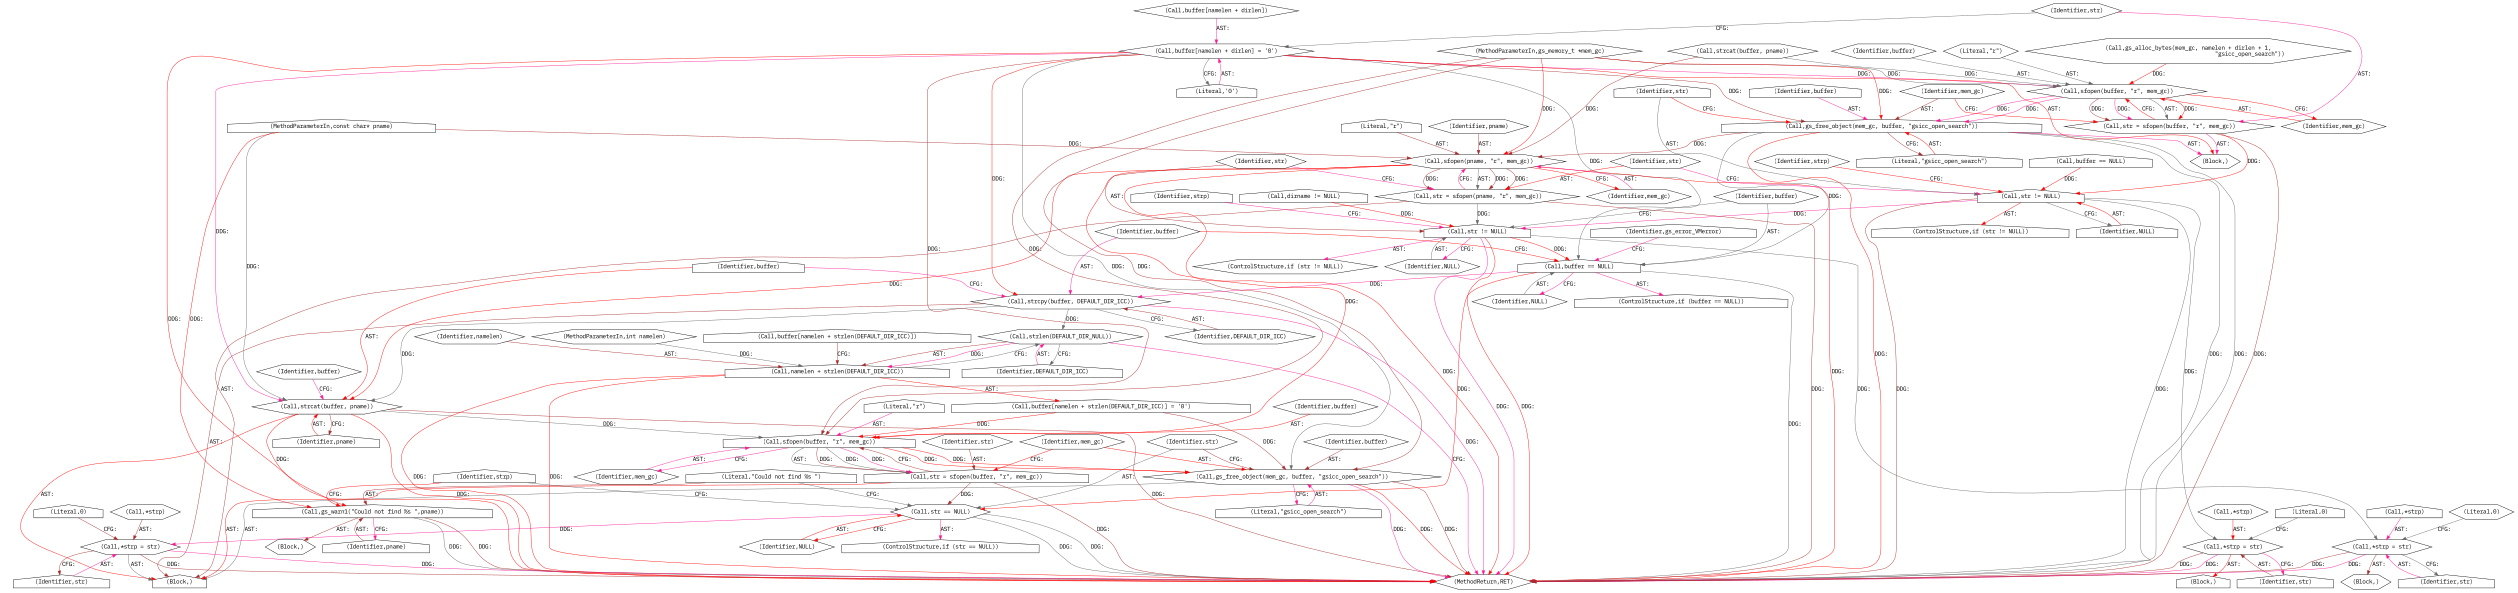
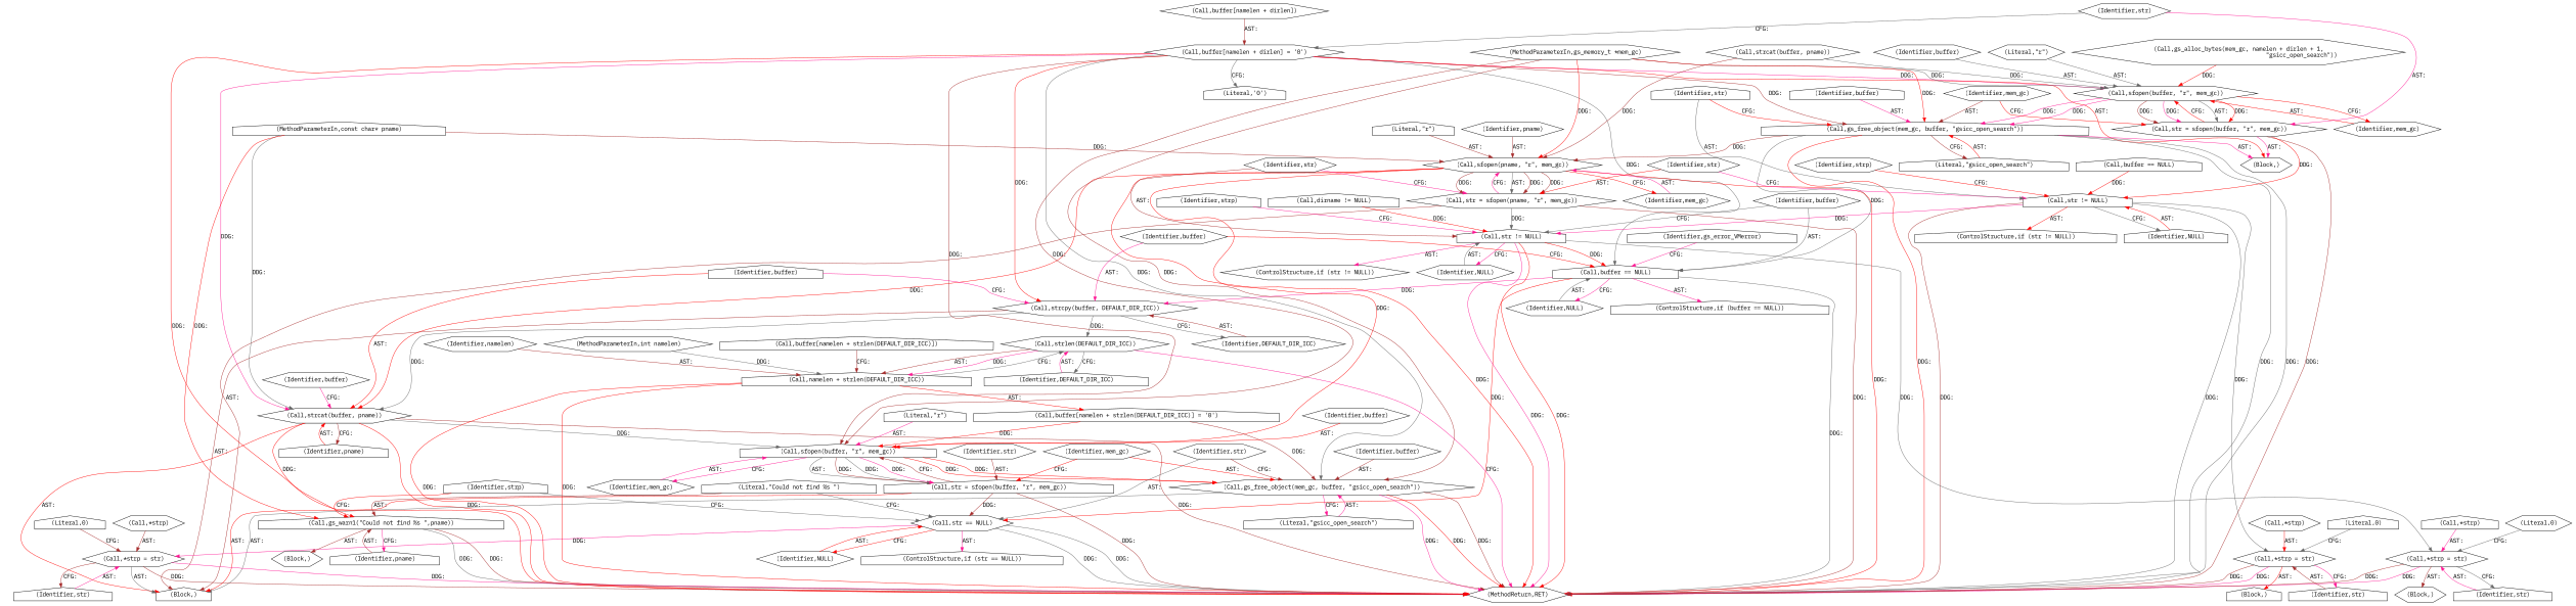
  digraph {
    fontname="IBM Plex Mono"
    node [fontname="IBM Plex Mono" shape=hexagon]
    edge [color=red fontname="IBM Plex Mono"]
    n1 [label="(Call,buffer[namelen + dirlen] = '\0')"]
    n2 [label="(Call,sfopen(buffer, \"r\", mem_gc))"]
    n3 [label="(Call,buffer == NULL)" shape=house]
    n4 [label="(Call,strcpy(buffer, DEFAULT_DIR_ICC))"]
    n5 [label="(Call,strcat(buffer, pname))"]
    n6 [label="(Call,sfopen(buffer, \"r\", mem_gc))" shape=house]
    n7 [label="(Call,gs_free_object(mem_gc, buffer, \"gsicc_open_search\"))"]
    n8 [label="(Call,gs_free_object(mem_gc, buffer, \"gsicc_open_search\"))" shape=house]
    n9 [label="(MethodReturn,RET)"]
    n10 [label="(Block,)"]
    n11 [label="(Literal,'\0')" shape=house]
    n12 [label="(Call,str = sfopen(buffer, \"r\", mem_gc))"]
    n13 [label="(Identifier,mem_gc)"]
    n14 [label="(Call,str == NULL)"]
    n15 [label="(Identifier,NULL)"]
    n16 [label="(ControlStructure,if (buffer == NULL))" shape=house]
-   n17 [label="(Call,strlen(DEFAULT_DIR_NULL))"]
+   n17 [label="(Call,strlen(DEFAULT_DIR_ICC))"]
    n18 [label="(Block,)" shape=house]
    n19 [label="(Identifier,DEFAULT_DIR_ICC)"]
    n20 [label="(Call,gs_warn1(\"Could not find %s \",pname))" shape=house]
    n21 [label="(Identifier,pname)" shape=house]
    n22 [label="(Call,str = sfopen(buffer, \"r\", mem_gc))" shape=house]
    n23 [label="(Identifier,mem_gc)"]
    n24 [label="(Literal,\"gsicc_open_search\")" shape=house]
    n25 [label="(Call,sfopen(pname, \"r\", mem_gc))"]
    n26 [label="(Literal,\"gsicc_open_search\")" shape=house]
    n27 [label="(Call,str != NULL)" shape=house]
    n28 [label="(Call,*strp = str)"]
    n29 [label="(Call,str != NULL)" shape=house]
    n30 [label="(Identifier,NULL)" shape=house]
    n31 [label="(ControlStructure,if (str != NULL))" shape=house]
    n32 [label="(Identifier,str)" shape=house]
    n33 [label="(Block,)" shape=house]
    n34 [label="(Call,*strp = str)"]
    n35 [label="(ControlStructure,if (str != NULL))"]
    n36 [label="(Identifier,NULL)"]
    n37 [label="(Identifier,str)" shape=house]
    n38 [label="(Block,)"]
    n39 [label="(Call,*strp = str)"]
    n40 [label="(ControlStructure,if (str == NULL))" shape=house]
    n41 [label="(Identifier,NULL)"]
    n42 [label="(Call,namelen + strlen(DEFAULT_DIR_ICC))" shape=house]
    n43 [label="(Identifier,DEFAULT_DIR_ICC)" shape=house]
    n44 [label="(Identifier,pname)" shape=house]
    n45 [label="(Block,)"]
    n46 [label="(Identifier,str)" shape=house]
    n47 [label="(Call,buffer[namelen + strlen(DEFAULT_DIR_ICC)] = '\0')" shape=house]
    n48 [label="(Call,buffer[namelen + strlen(DEFAULT_DIR_ICC)])" shape=house]
    n49 [label="(Call,str = sfopen(pname, \"r\", mem_gc))"]
    n50 [label="(Identifier,mem_gc)"]
    n51 [label="(Identifier,str)"]
    n52 [label="(Identifier,pname)"]
    n53 [label="(Call,*strp)"]
    n54 [label="(Identifier,buffer)"]
    n55 [label="(Identifier,buffer)"]
    n56 [label="(Identifier,str)"]
    n57 [label="(Identifier,str)"]
    n58 [label="(Identifier,buffer)"]
    n59 [label="(MethodParameterIn,const char* pname)" shape=house]
    n60 [label="(Call,dirname != NULL)" shape=house]
    n61 [label="(Call,buffer == NULL)" shape=house]
    n62 [label="(Identifier,buffer)"]
    n63 [label="(Call,buffer[namelen + dirlen])"]
    n64 [label="(Identifier,namelen)"]
    n65 [label="(Call,gs_alloc_bytes(mem_gc, namelen + dirlen + 1,\n                                     \"gsicc_open_search\"))"]
    n66 [label="(Identifier,buffer)"]
    n67 [label="(Literal,0)" shape=house]
    n68 [label="(Call,strcat(buffer, pname))"]
    n69 [label="(Identifier,str)"]
    n70 [label="(MethodParameterIn,gs_memory_t *mem_gc)"]
    n71 [label="(Literal,0)" shape=house]
    n72 [label="(Identifier,strp)"]
    n73 [label="(Identifier,str)"]
    n74 [label="(Identifier,str)" shape=house]
    n75 [label="(Identifier,strp)" shape=house]
    n76 [label="(Identifier,gs_error_VMerror)" shape=house]
    n77 [label="(Identifier,strp)" shape=house]
    n78 [label="(MethodParameterIn,int namelen)"]
    n79 [label="(Literal,0)"]
    n80 [label="(Literal,\"r\")"]
    n81 [label="(Literal,\"Could not find %s \")" shape=house]
    n82 [label="(Call,*strp)" shape=house]
    n83 [label="(Identifier,buffer)" shape=house]
    n84 [label="(Identifier,mem_gc)"]
    n85 [label="(Call,*strp)"]
    n86 [label="(Identifier,buffer)" shape=house]
    n87 [label="(Literal,\"r\")" shape=house]
    n88 [label="(Identifier,mem_gc)"]
    n89 [label="(Identifier,buffer)"]
    n90 [label="(Literal,\"r\")" shape=house]
    n1 -> n2 [color=deeppink label="DDG: "]
    n1 -> n3 [color=gray40 label="DDG: "]
    n1 -> n4 [label="DDG: "]
    n1 -> n5 [color=deeppink label="DDG: "]
    n1 -> n6 [color=brown label="DDG: "]
    n1 -> n7 [color=gray40 label="DDG: "]
    n1 -> n8 [color=brown label="DDG: "]
    n1 -> n9 [label="DDG: "]
    n1 -> n10 [label="AST: "]
    n1 -> n11 [color=gray40 label="CFG: "]
    n2 -> n8 [color=deeppink label="DDG: "]
    n2 -> n8 [color=deeppink label="DDG: "]
    n2 -> n12 [color=gray40 label="AST: "]
    n2 -> n12 [label="DDG: "]
    n2 -> n12 [color=brown label="DDG: "]
    n2 -> n12 [color=deeppink label="DDG: "]
    n2 -> n13 [label="CFG: "]
    n3 -> n4 [color=deeppink label="DDG: "]
    n3 -> n9 [color=gray40 label="DDG: "]
    n3 -> n14 [label="DDG: "]
    n3 -> n15 [color=deeppink label="CFG: "]
    n3 -> n16 [color=deeppink label="AST: "]
    n4 -> n5 [color=gray40 label="DDG: "]
-   n4 -> n9 [color=deeppink label="DDG: "]
    n4 -> n17 [color=gray40 label="DDG: "]
    n4 -> n18 [color=brown label="AST: "]
    n4 -> n19 [color=gray40 label="CFG: "]
    n5 -> n6 [color=gray40 label="DDG: "]
    n5 -> n9 [label="DDG: "]
    n5 -> n9 [color=brown label="DDG: "]
    n5 -> n18 [label="AST: "]
    n5 -> n20 [label="DDG: "]
    n5 -> n21 [color=brown label="CFG: "]
    n6 -> n7 [label="DDG: "]
    n6 -> n7 [label="DDG: "]
    n6 -> n22 [color=gray40 label="AST: "]
    n6 -> n22 [color=brown label="DDG: "]
    n6 -> n22 [color=gray40 label="DDG: "]
    n6 -> n22 [color=deeppink label="DDG: "]
    n6 -> n23 [color=deeppink label="CFG: "]
    n7 -> n9 [color=brown label="DDG: "]
    n7 -> n9 [color=deeppink label="DDG: "]
    n7 -> n9 [label="DDG: "]
    n7 -> n18 [color=gray40 label="AST: "]
    n7 -> n24 [color=deeppink label="CFG: "]
    n8 -> n3 [color=gray40 label="DDG: "]
    n8 -> n9 [label="DDG: "]
    n8 -> n9 [color=gray40 label="DDG: "]
    n8 -> n9 [color=gray40 label="DDG: "]
    n8 -> n10 [color=deeppink label="AST: "]
    n8 -> n25 [color=brown label="DDG: "]
    n8 -> n26 [color=brown label="CFG: "]
-   n11 -> n1 [color=deeppink label="AST: "]
    n12 -> n2 [label="CFG: "]
    n12 -> n9 [color=brown label="DDG: "]
    n12 -> n10 [color=deeppink label="AST: "]
    n12 -> n27 [label="DDG: "]
    n13 -> n2 [label="AST: "]
    n14 -> n9 [color=gray40 label="DDG: "]
    n14 -> n9 [color=gray40 label="DDG: "]
    n14 -> n39 [color=deeppink label="DDG: "]
    n14 -> n40 [color=deeppink label="AST: "]
    n14 -> n41 [label="CFG: "]
    n15 -> n3 [color=gray40 label="AST: "]
    n17 -> n9 [color=deeppink label="CFG: "]
    n17 -> n42 [color=brown label="AST: "]
    n17 -> n42 [color=deeppink label="DDG: "]
    n17 -> n43 [color=gray40 label="CFG: "]
    n19 -> n4 [color=brown label="AST: "]
    n20 -> n9 [color=brown label="DDG: "]
    n20 -> n9 [color=gray40 label="DDG: "]
    n20 -> n44 [color=deeppink label="CFG: "]
    n20 -> n45 [color=brown label="AST: "]
    n21 -> n5 [label="AST: "]
    n22 -> n6 [color=brown label="CFG: "]
    n22 -> n9 [color=brown label="DDG: "]
    n22 -> n14 [color=brown label="DDG: "]
    n22 -> n18 [label="AST: "]
    n23 -> n6 [color=deeppink label="AST: "]
    n24 -> n7 [color=deeppink label="AST: "]
    n25 -> n5 [label="DDG: "]
    n25 -> n6 [label="DDG: "]
    n25 -> n9 [label="DDG: "]
    n25 -> n9 [label="DDG: "]
    n25 -> n49 [color=gray40 label="AST: "]
    n25 -> n49 [color=brown label="DDG: "]
    n25 -> n49 [color=brown label="DDG: "]
    n25 -> n49 [color=brown label="DDG: "]
    n25 -> n50 [label="CFG: "]
    n26 -> n8 [label="AST: "]
    n27 -> n9 [color=brown label="DDG: "]
    n27 -> n9 [color=gray40 label="DDG: "]
    n27 -> n28 [color=gray40 label="DDG: "]
    n27 -> n29 [color=deeppink label="DDG: "]
    n27 -> n30 [color=gray40 label="CFG: "]
    n27 -> n31 [label="AST: "]
    n28 -> n9 [color=deeppink label="DDG: "]
    n28 -> n9 [color=brown label="DDG: "]
    n28 -> n32 [color=deeppink label="CFG: "]
    n28 -> n33 [label="AST: "]
    n29 -> n3 [label="DDG: "]
    n29 -> n9 [color=deeppink label="DDG: "]
    n29 -> n9 [label="DDG: "]
    n29 -> n34 [color=gray40 label="DDG: "]
    n29 -> n35 [color=deeppink label="AST: "]
    n29 -> n36 [color=deeppink label="CFG: "]
    n30 -> n27 [label="AST: "]
    n32 -> n28 [color=brown label="AST: "]
    n34 -> n9 [color=deeppink label="DDG: "]
    n34 -> n9 [color=brown label="DDG: "]
    n34 -> n37 [color=gray40 label="CFG: "]
    n34 -> n38 [color=brown label="AST: "]
    n36 -> n29 [color=gray40 label="AST: "]
    n37 -> n34 [color=deeppink label="AST: "]
    n39 -> n9 [color=brown label="DDG: "]
    n39 -> n9 [color=deeppink label="DDG: "]
    n39 -> n18 [color=gray40 label="AST: "]
    n39 -> n46 [color=brown label="CFG: "]
    n41 -> n14 [label="AST: "]
    n42 -> n9 [label="DDG: "]
    n42 -> n9 [label="DDG: "]
    n42 -> n17 [color=gray40 label="CFG: "]
    n42 -> n47 [label="AST: "]
    n43 -> n17 [color=deeppink label="AST: "]
    n44 -> n20 [color=brown label="AST: "]
    n46 -> n39 [color=deeppink label="AST: "]
    n47 -> n6 [label="DDG: "]
    n47 -> n7 [color=brown label="DDG: "]
    n48 -> n42 [color=brown label="CFG: "]
    n49 -> n9 [color=brown label="DDG: "]
    n49 -> n18 [color=brown label="AST: "]
    n49 -> n25 [color=deeppink label="CFG: "]
    n49 -> n29 [color=gray40 label="DDG: "]
    n50 -> n25 [color=deeppink label="AST: "]
    n51 -> n27 [color=deeppink label="CFG: "]
    n51 -> n49 [label="AST: "]
    n52 -> n25 [color=brown label="AST: "]
    n53 -> n28 [label="AST: "]
    n54 -> n3 [label="CFG: "]
    n54 -> n4 [color=deeppink label="AST: "]
    n55 -> n3 [color=gray40 label="AST: "]
    n55 -> n29 [color=gray40 label="CFG: "]
    n56 -> n22 [color=brown label="AST: "]
    n57 -> n29 [color=brown label="AST: "]
    n57 -> n49 [color=deeppink label="CFG: "]
    n58 -> n2 [color=gray40 label="AST: "]
    n59 -> n5 [color=gray40 label="DDG: "]
    n59 -> n20 [label="DDG: "]
    n59 -> n25 [color=brown label="DDG: "]
    n60 -> n29 [label="DDG: "]
    n61 -> n27 [label="DDG: "]
    n62 -> n7 [color=brown label="AST: "]
-   n63 -> n1 [color=deeppink label="AST: "]
+   n63 -> n1 [color=brown label="AST: "]
    n64 -> n42 [color=brown label="AST: "]
    n65 -> n2 [label="DDG: "]
    n66 -> n6 [label="AST: "]
    n67 -> n39 [color=brown label="CFG: "]
    n68 -> n2 [color=gray40 label="DDG: "]
    n68 -> n25 [color=brown label="DDG: "]
    n69 -> n1 [color=gray40 label="CFG: "]
    n69 -> n12 [color=deeppink label="AST: "]
    n70 -> n2 [color=gray40 label="DDG: "]
    n70 -> n6 [color=brown label="DDG: "]
    n70 -> n7 [color=brown label="DDG: "]
    n70 -> n8 [label="DDG: "]
    n70 -> n25 [label="DDG: "]
    n71 -> n28 [color=gray40 label="CFG: "]
    n72 -> n27 [label="CFG: "]
    n73 -> n7 [color=brown label="CFG: "]
    n73 -> n14 [color=gray40 label="AST: "]
    n74 -> n8 [label="CFG: "]
    n74 -> n27 [color=gray40 label="AST: "]
    n75 -> n29 [color=deeppink label="CFG: "]
    n76 -> n3 [color=deeppink label="CFG: "]
    n77 -> n14 [color=gray40 label="CFG: "]
    n77 -> n20 [label="CFG: "]
    n78 -> n42 [color=gray40 label="DDG: "]
    n79 -> n34 [color=gray40 label="CFG: "]
    n80 -> n2 [color=gray40 label="AST: "]
    n81 -> n14 [color=gray40 label="CFG: "]
    n81 -> n20 [color=brown label="AST: "]
    n82 -> n34 [color=deeppink label="AST: "]
    n83 -> n8 [color=deeppink label="AST: "]
    n84 -> n8 [color=brown label="AST: "]
    n84 -> n12 [label="CFG: "]
    n85 -> n39 [color=brown label="AST: "]
    n86 -> n4 [color=deeppink label="CFG: "]
    n86 -> n5 [label="AST: "]
    n87 -> n25 [color=brown label="AST: "]
    n88 -> n7 [label="AST: "]
    n88 -> n22 [label="CFG: "]
    n89 -> n5 [color=deeppink label="CFG: "]
    n90 -> n6 [color=deeppink label="AST: "]
  }
